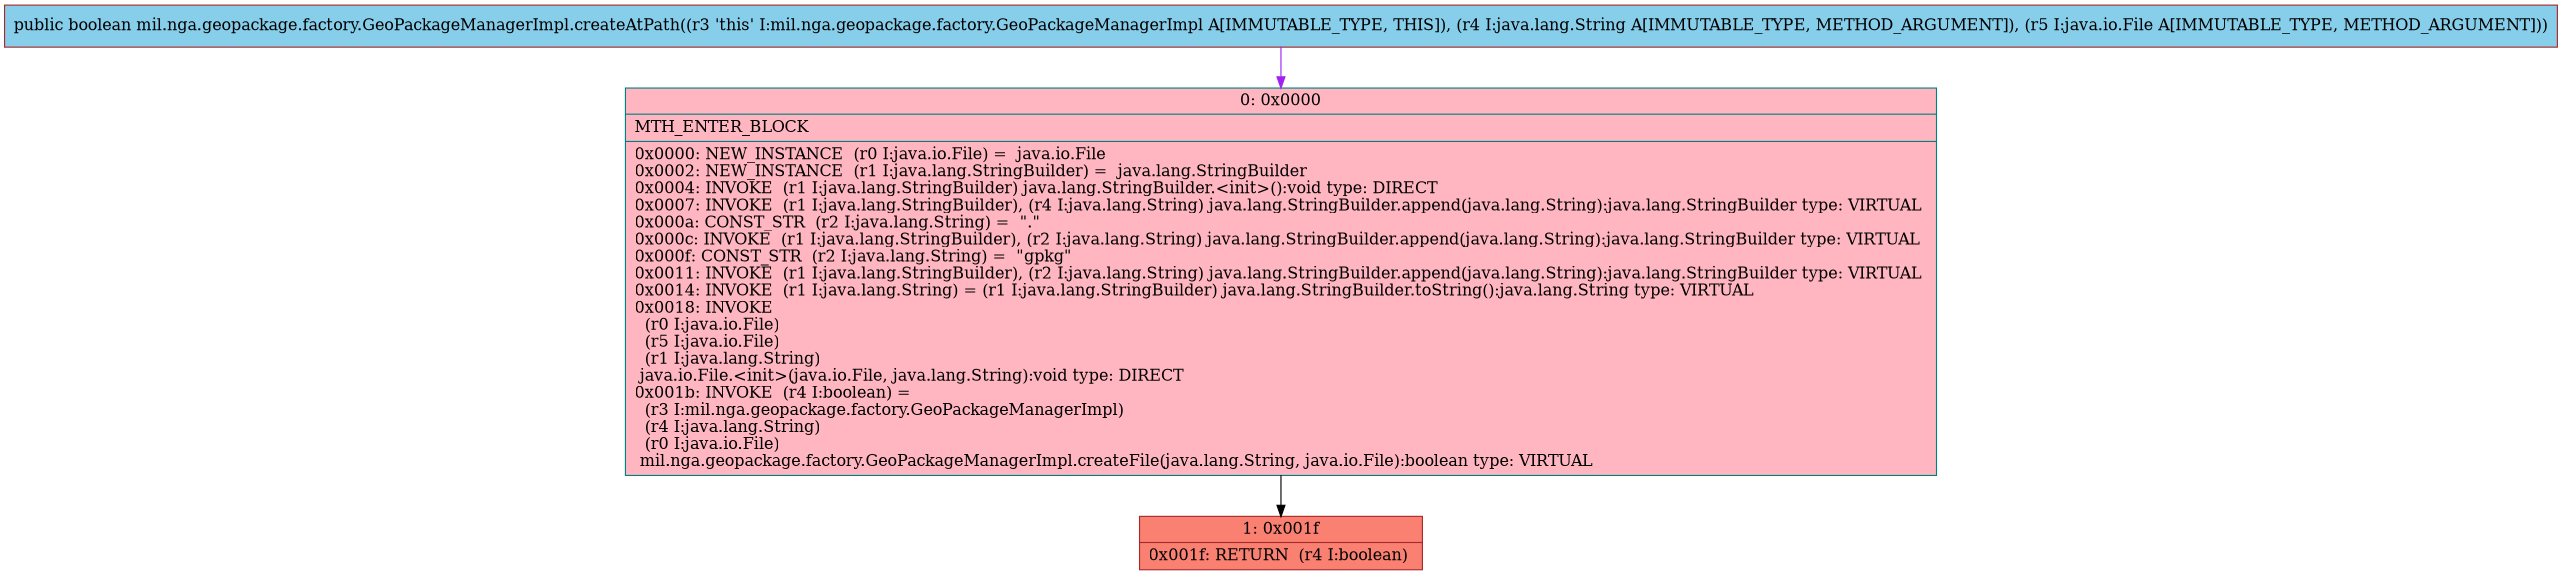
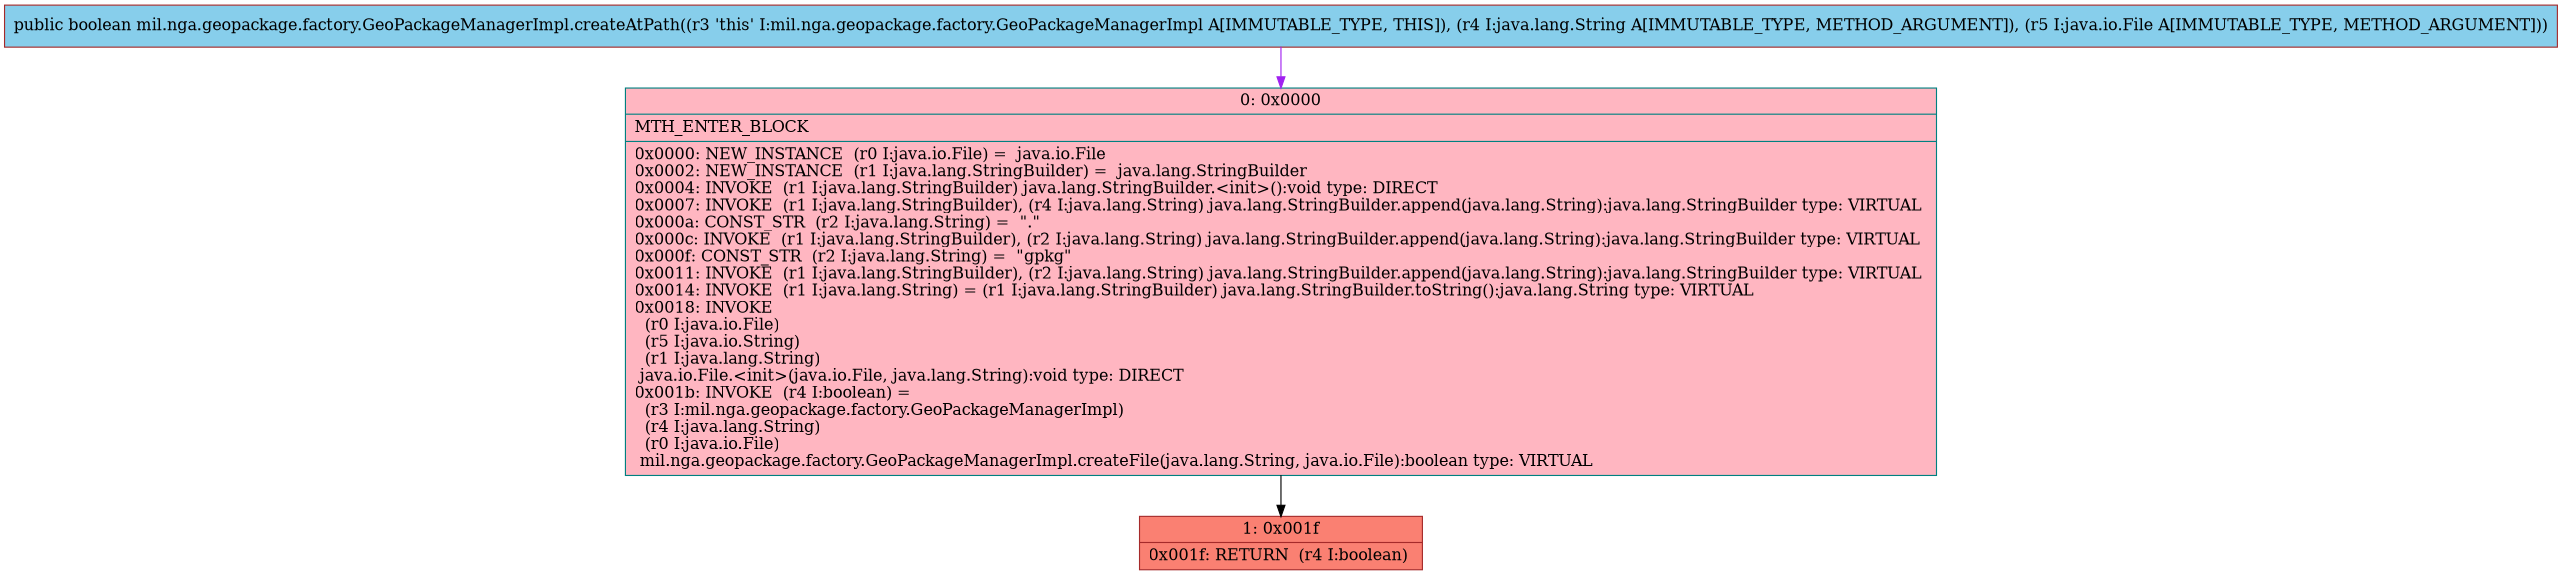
  digraph {
    node [shape=record style=filled color=brown]
-   n1 [label="{0\:\ 0x0000|MTH_ENTER_BLOCK\l|0x0000: NEW_INSTANCE  (r0 I:java.io.File) =  java.io.File \l0x0002: NEW_INSTANCE  (r1 I:java.lang.StringBuilder) =  java.lang.StringBuilder \l0x0004: INVOKE  (r1 I:java.lang.StringBuilder) java.lang.StringBuilder.\<init\>():void type: DIRECT \l0x0007: INVOKE  (r1 I:java.lang.StringBuilder), (r4 I:java.lang.String) java.lang.StringBuilder.append(java.lang.String):java.lang.StringBuilder type: VIRTUAL \l0x000a: CONST_STR  (r2 I:java.lang.String) =  \".\" \l0x000c: INVOKE  (r1 I:java.lang.StringBuilder), (r2 I:java.lang.String) java.lang.StringBuilder.append(java.lang.String):java.lang.StringBuilder type: VIRTUAL \l0x000f: CONST_STR  (r2 I:java.lang.String) =  \"gpkg\" \l0x0011: INVOKE  (r1 I:java.lang.StringBuilder), (r2 I:java.lang.String) java.lang.StringBuilder.append(java.lang.String):java.lang.StringBuilder type: VIRTUAL \l0x0014: INVOKE  (r1 I:java.lang.String) = (r1 I:java.lang.StringBuilder) java.lang.StringBuilder.toString():java.lang.String type: VIRTUAL \l0x0018: INVOKE  \l  (r0 I:java.io.File)\l  (r5 I:java.io.File)\l  (r1 I:java.lang.String)\l java.io.File.\<init\>(java.io.File, java.lang.String):void type: DIRECT \l0x001b: INVOKE  (r4 I:boolean) = \l  (r3 I:mil.nga.geopackage.factory.GeoPackageManagerImpl)\l  (r4 I:java.lang.String)\l  (r0 I:java.io.File)\l mil.nga.geopackage.factory.GeoPackageManagerImpl.createFile(java.lang.String, java.io.File):boolean type: VIRTUAL \l}" fillcolor=lightpink color=teal]
+   n1 [label="{0\:\ 0x0000|MTH_ENTER_BLOCK\l|0x0000: NEW_INSTANCE  (r0 I:java.io.File) =  java.io.File \l0x0002: NEW_INSTANCE  (r1 I:java.lang.StringBuilder) =  java.lang.StringBuilder \l0x0004: INVOKE  (r1 I:java.lang.StringBuilder) java.lang.StringBuilder.\<init\>():void type: DIRECT \l0x0007: INVOKE  (r1 I:java.lang.StringBuilder), (r4 I:java.lang.String) java.lang.StringBuilder.append(java.lang.String):java.lang.StringBuilder type: VIRTUAL \l0x000a: CONST_STR  (r2 I:java.lang.String) =  \".\" \l0x000c: INVOKE  (r1 I:java.lang.StringBuilder), (r2 I:java.lang.String) java.lang.StringBuilder.append(java.lang.String):java.lang.StringBuilder type: VIRTUAL \l0x000f: CONST_STR  (r2 I:java.lang.String) =  \"gpkg\" \l0x0011: INVOKE  (r1 I:java.lang.StringBuilder), (r2 I:java.lang.String) java.lang.StringBuilder.append(java.lang.String):java.lang.StringBuilder type: VIRTUAL \l0x0014: INVOKE  (r1 I:java.lang.String) = (r1 I:java.lang.StringBuilder) java.lang.StringBuilder.toString():java.lang.String type: VIRTUAL \l0x0018: INVOKE  \l  (r0 I:java.io.File)\l  (r5 I:java.io.String)\l  (r1 I:java.lang.String)\l java.io.File.\<init\>(java.io.File, java.lang.String):void type: DIRECT \l0x001b: INVOKE  (r4 I:boolean) = \l  (r3 I:mil.nga.geopackage.factory.GeoPackageManagerImpl)\l  (r4 I:java.lang.String)\l  (r0 I:java.io.File)\l mil.nga.geopackage.factory.GeoPackageManagerImpl.createFile(java.lang.String, java.io.File):boolean type: VIRTUAL \l}" fillcolor=lightpink color=teal]
    n2 [label="{1\:\ 0x001f|0x001f: RETURN  (r4 I:boolean) \l}" fillcolor=salmon]
    n3 [label="{public boolean mil.nga.geopackage.factory.GeoPackageManagerImpl.createAtPath((r3 'this' I:mil.nga.geopackage.factory.GeoPackageManagerImpl A[IMMUTABLE_TYPE, THIS]), (r4 I:java.lang.String A[IMMUTABLE_TYPE, METHOD_ARGUMENT]), (r5 I:java.io.File A[IMMUTABLE_TYPE, METHOD_ARGUMENT])) }" fillcolor=skyblue]
    n1 -> n2 [color=black]
    n3 -> n1 [color=purple]
  }
